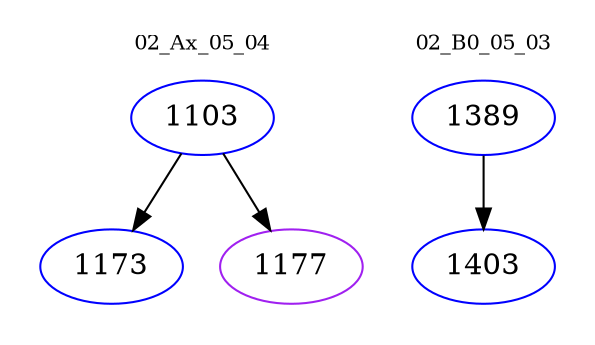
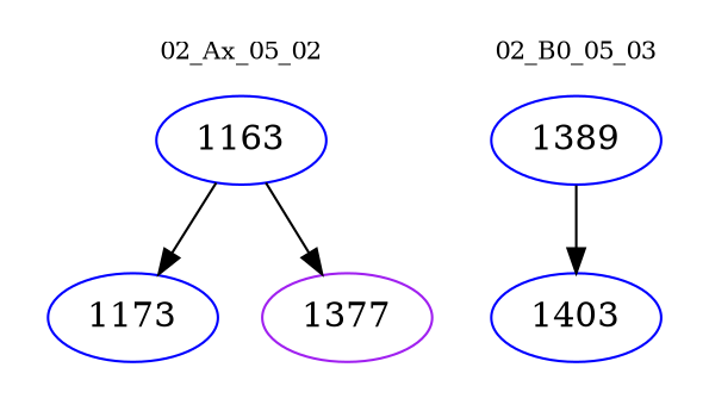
  digraph {
    node [color=blue]
    edge [color=black]
-   n1 [label=1103]
+   n1 [label=1163]
    n2 [label=1173]
-   n3 [color=purple label=1177]
+   n3 [color=purple label=1377]
    n4 [label=1389]
    n5 [label=1403]
    subgraph cluster_1 {
      color=white
      fontsize=10
-     label="02_Ax_05_04"
+     label="02_Ax_05_02"
      n1
      n2
      n3
    }
    subgraph cluster_2 {
      color=white
      fontsize=10
      label="02_B0_05_03"
      n4
      n5
    }
    n1 -> n2
    n1 -> n3
    n4 -> n5
  }
